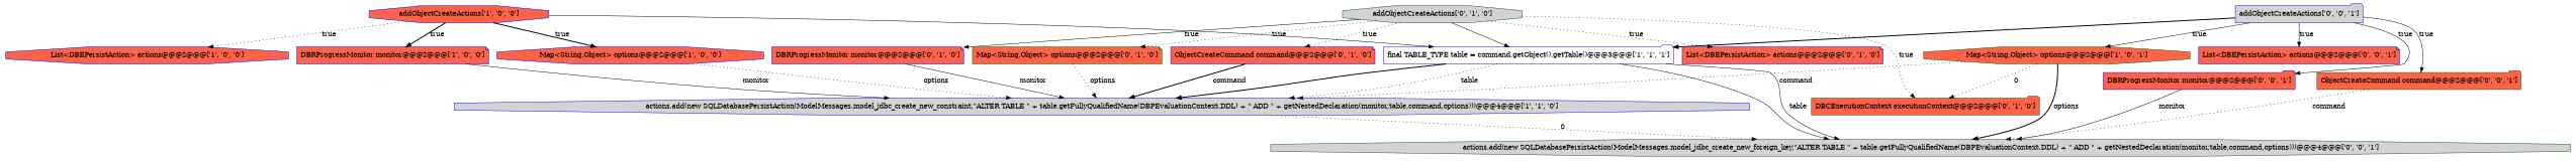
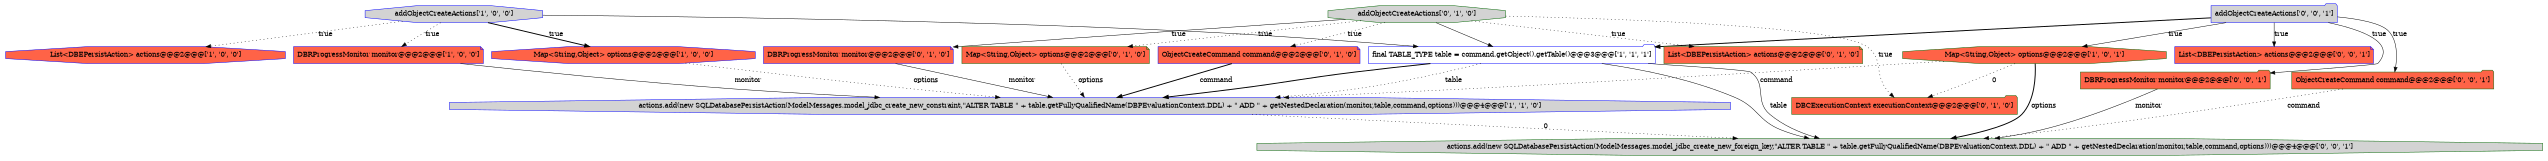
  digraph {
    node [color=blue fillcolor=tomato shape=octagon style=filled]
    edge [style=dotted]
    n1 [label="Map<String,Object> options@@@2@@@['1', '0', '0']"]
    n2 [fillcolor=lightgray label="actions.add(new SQLDatabasePersistAction(ModelMessages.model_jdbc_create_new_constraint,\"ALTER TABLE \" + table.getFullyQualifiedName(DBPEvaluationContext.DDL) + \" ADD \" + getNestedDeclaration(monitor,table,command,options)))@@@4@@@['1', '1', '0']"]
    n3 [color=darkgreen fillcolor=lightgray label="actions.add(new SQLDatabasePersistAction(ModelMessages.model_jdbc_create_new_foreign_key,\"ALTER TABLE \" + table.getFullyQualifiedName(DBPEvaluationContext.DDL) + \" ADD \" + getNestedDeclaration(monitor,table,command,options)))@@@4@@@['0', '0', '1']"]
    n4 [color=darkgreen label="DBCExecutionContext executionContext@@@2@@@['0', '1', '0']" shape=folder]
    n5 [fillcolor=lightgray label="addObjectCreateActions['0', '0', '1']" shape=folder]
-   n6 [label="DBRProgressMonitor monitor@@@2@@@['0', '0', '1']" shape=folder]
+   n6 [color=darkgreen label="DBRProgressMonitor monitor@@@2@@@['0', '0', '1']" shape=folder]
    n7 [label="List<DBEPersistAction> actions@@@2@@@['0', '0', '1']" shape=note]
    n8 [color=darkgreen label="Map<String,Object> options@@@2@@@['1', '0', '1']"]
    n9 [color=darkgreen label="ObjectCreateCommand command@@@2@@@['0', '0', '1']" shape=folder]
    n10 [fillcolor=white label="final TABLE_TYPE table = command.getObject().getTable()@@@3@@@['1', '1', '1']" shape=folder]
-   n11 [label="addObjectCreateActions['1', '0', '0']"]
+   n11 [fillcolor=lightgray label="addObjectCreateActions['1', '0', '0']"]
    n12 [label="List<DBEPersistAction> actions@@@2@@@['1', '0', '0']"]
    n13 [label="DBRProgressMonitor monitor@@@2@@@['1', '0', '0']" shape=note]
-   n14 [label="List<DBEPersistAction> actions@@@2@@@['0', '1', '0']" shape=note]
+   n14 [color=darkgreen label="List<DBEPersistAction> actions@@@2@@@['0', '1', '0']" shape=note]
    n15 [color=darkgreen fillcolor=lightgray label="addObjectCreateActions['0', '1', '0']"]
    n16 [label="DBRProgressMonitor monitor@@@2@@@['0', '1', '0']" shape=note]
    n17 [label="ObjectCreateCommand command@@@2@@@['0', '1', '0']" shape=note]
    n18 [color=darkgreen label="Map<String,Object> options@@@2@@@['0', '1', '0']" shape=note]
    n1 -> n2 [label=options]
    n2 -> n3 [label=0]
    n5 -> n6 [label=true style=solid]
    n5 -> n7 [label=true style=solid]
    n5 -> n8 [label=true style=solid]
    n5 -> n9 [label=true style=solid]
    n5 -> n10 [style=bold]
    n6 -> n3 [label=monitor style=solid]
    n8 -> n2 [label=command]
    n8 -> n3 [label=options style=bold]
    n8 -> n4 [label=0]
    n9 -> n3 [label=command]
    n10 -> n2 [label=table]
    n10 -> n2 [style=bold]
    n10 -> n3 [label=table style=solid]
    n10 -> n3 [style=solid]
    n11 -> n1 [label=true style=bold]
    n11 -> n10 [style=solid]
    n11 -> n12 [label=true]
-   n11 -> n13 [label=true style=bold]
+   n11 -> n13 [label=true]
    n13 -> n2 [label=monitor style=solid]
    n15 -> n4 [label=true]
    n15 -> n10 [style=solid]
    n15 -> n14 [label=true]
    n15 -> n16 [label=true style=solid]
    n15 -> n17 [label=true]
    n15 -> n18 [label=true]
    n16 -> n2 [label=monitor style=solid]
    n17 -> n2 [label=command style=bold]
    n18 -> n2 [label=options]
  }
